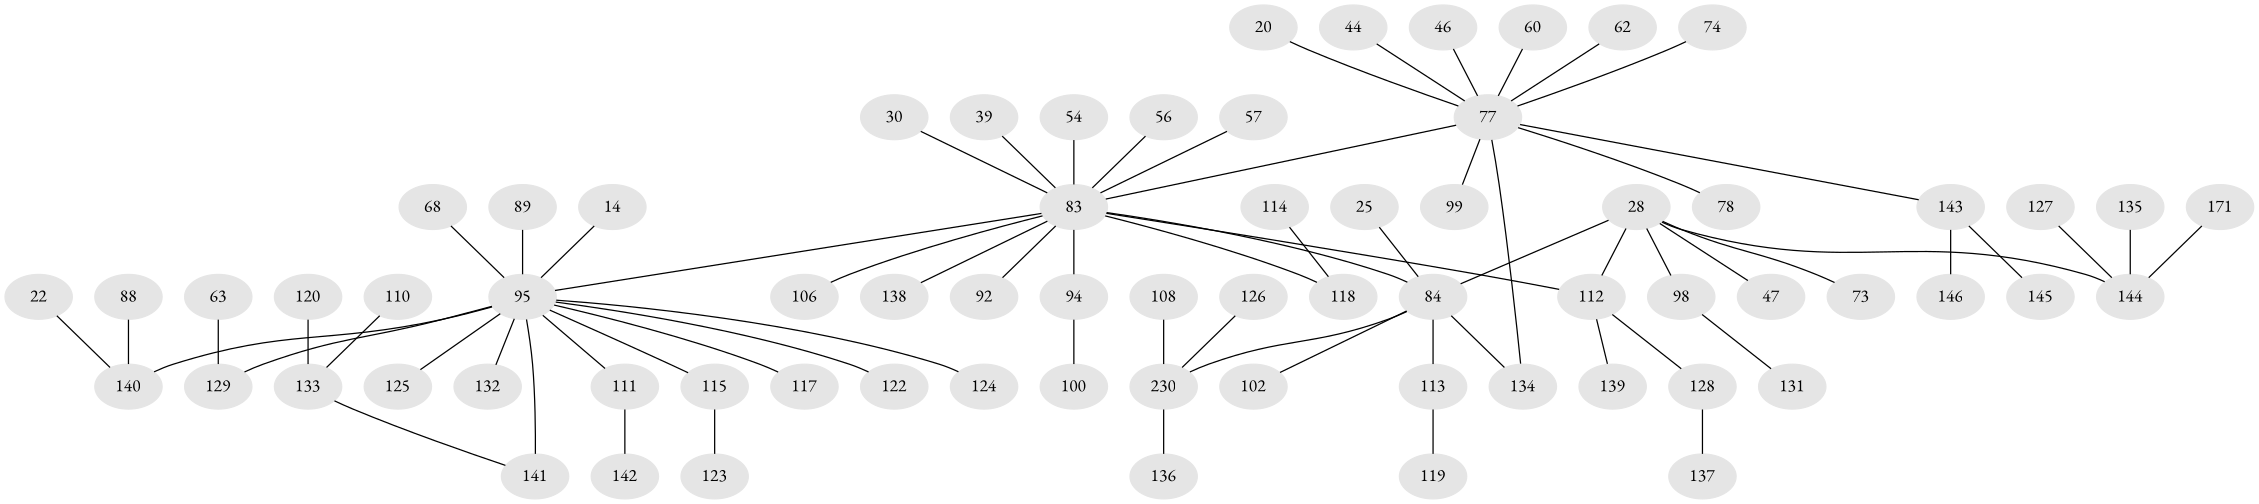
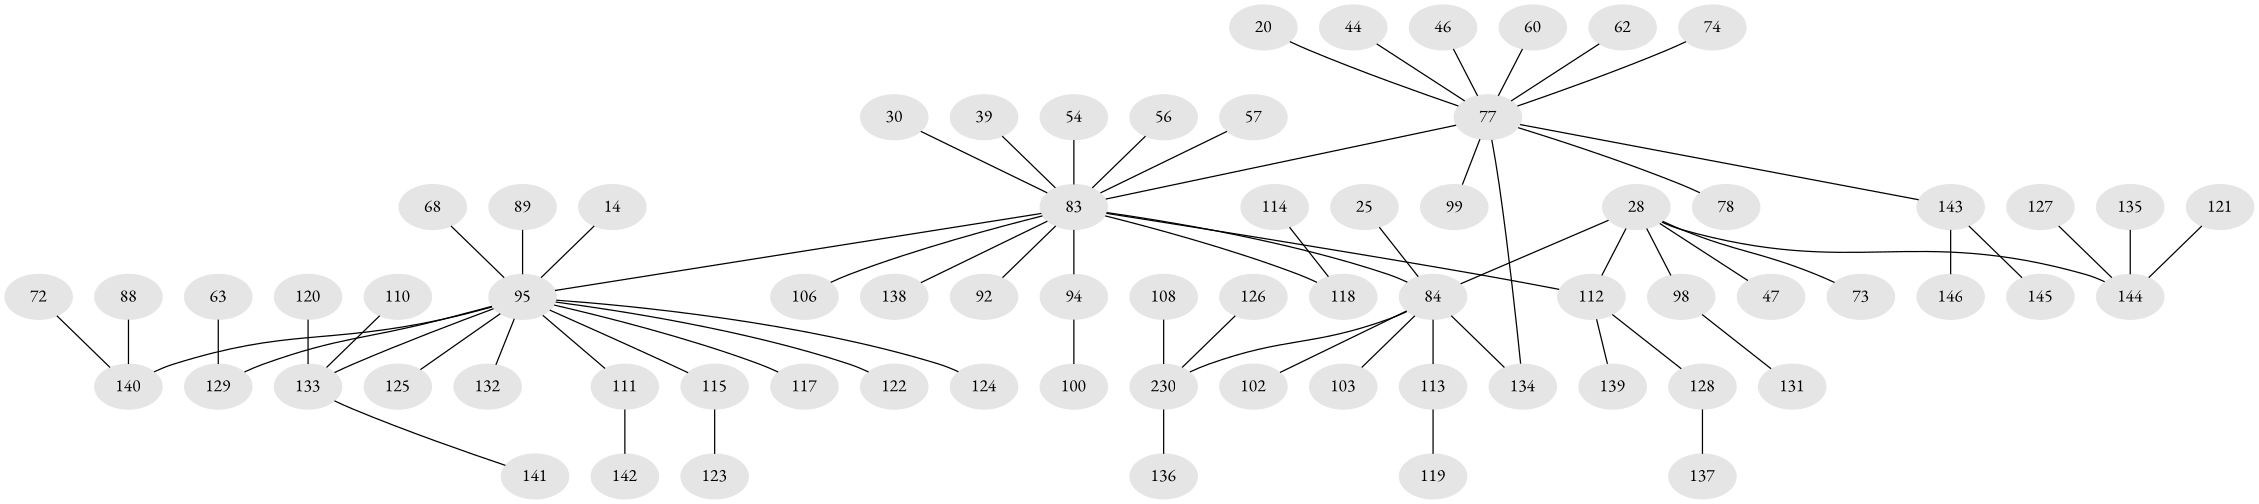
  graph {
    fontname="EB Garamond"
    node [color=gray90 fontname="EB Garamond" style=filled]
    edge [fontname="EB Garamond"]
    95 [super="+2+3+7+15+32+55"]
    140 [super="+19+58"]
    129 [super="+41"]
    111
    115
    117
    122
    124 [super="+80+85"]
    125
    132 [super="+101"]
    133 [super="+107"]
    14
    77 [super="+9+16"]
    83 [super="+65+75"]
    78
    99 [super="+97"]
    134
    143 [super="+86+87+96+109"]
    20
-   22
+   22 [label=72]
    84 [super="+24+18"]
    102 [super="+50"]
+   103
    113
    n25 [label=230 super="+53+70"]
    25
    28 [super="+13"]
    47
    73
    98 [super="+76"]
    112 [super="+82"]
    144 [super="+91"]
    131
    128
    139
    92
    94
    106
    118 [super="+69"]
    138
    30
    39
    44
    46 [super="+40"]
    54
    56 [super="+48"]
    57
    60
    62
    68 [super="+27"]
    74 [super="+64"]
    145
    146
    100
    119
    136
    88
    89
    n59 [label=63]
    142
    123
    141
    108
    110
    137
    114 [super="+71"]
    120
-   121 [label=171]
+   121
    126
    127
    135
    95 -- 140 [weight=3]
    95 -- 129
    95 -- 111
    95 -- 115
    95 -- 117
    95 -- 122
    95 -- 124
    95 -- 125
    95 -- 132 [weight=2]
-   95 -- 141 [weight=2]
+   95 -- 133 [weight=2]
    111 -- 142
    115 -- 123
    133 -- 141
    14 -- 95
    77 -- 83 [weight=2]
    77 -- 78
    77 -- 99
    77 -- 134
    77 -- 143
    83 -- 95 [weight=2]
    83 -- 84
    83 -- 112
    83 -- 92
    83 -- 94
    83 -- 106
    83 -- 118
    83 -- 138
    143 -- 145
    143 -- 146
    20 -- 77
    22 -- 140
    84 -- 134
    84 -- 102
+   84 -- 103
    84 -- 113
    84 -- n25
    113 -- 119
    n25 -- 136
    25 -- 84
    28 -- 84 [weight=2]
    28 -- 47
    28 -- 73
    28 -- 98
    28 -- 112
    28 -- 144
    98 -- 131
    112 -- 128
    112 -- 139
    128 -- 137
    94 -- 100
    30 -- 83
    39 -- 83
    44 -- 77
    46 -- 77
    54 -- 83
    56 -- 83
    57 -- 83
    60 -- 77
    62 -- 77
    68 -- 95
    74 -- 77
    88 -- 140
    89 -- 95
    n59 -- 129
    108 -- n25
    110 -- 133
    114 -- 118
    120 -- 133
    121 -- 144
    126 -- n25
    127 -- 144
    135 -- 144
  }
